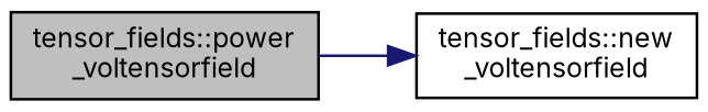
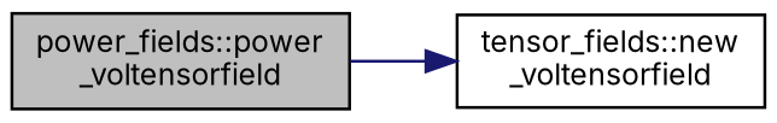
  digraph {
    rankdir=LR
    fontname=Inter
    node [color=black fontname=Inter fontsize=10 shape=record style=filled]
-   n1 [fillcolor=grey75 fontcolor=black height=0.2 label="tensor_fields::power\l_voltensorfield" width=0.4]
+   n1 [fillcolor=grey75 fontcolor=black height=0.2 label="power_fields::power\l_voltensorfield" width=0.4]
    n2 [fillcolor=white height=0.2 label="tensor_fields::new\l_voltensorfield" width=0.4]
    n1 -> n2 [color=midnightblue fontname=Inter fontsize=10 labelfontname=Helvetica labelfontsize=10 style=solid]
  }
